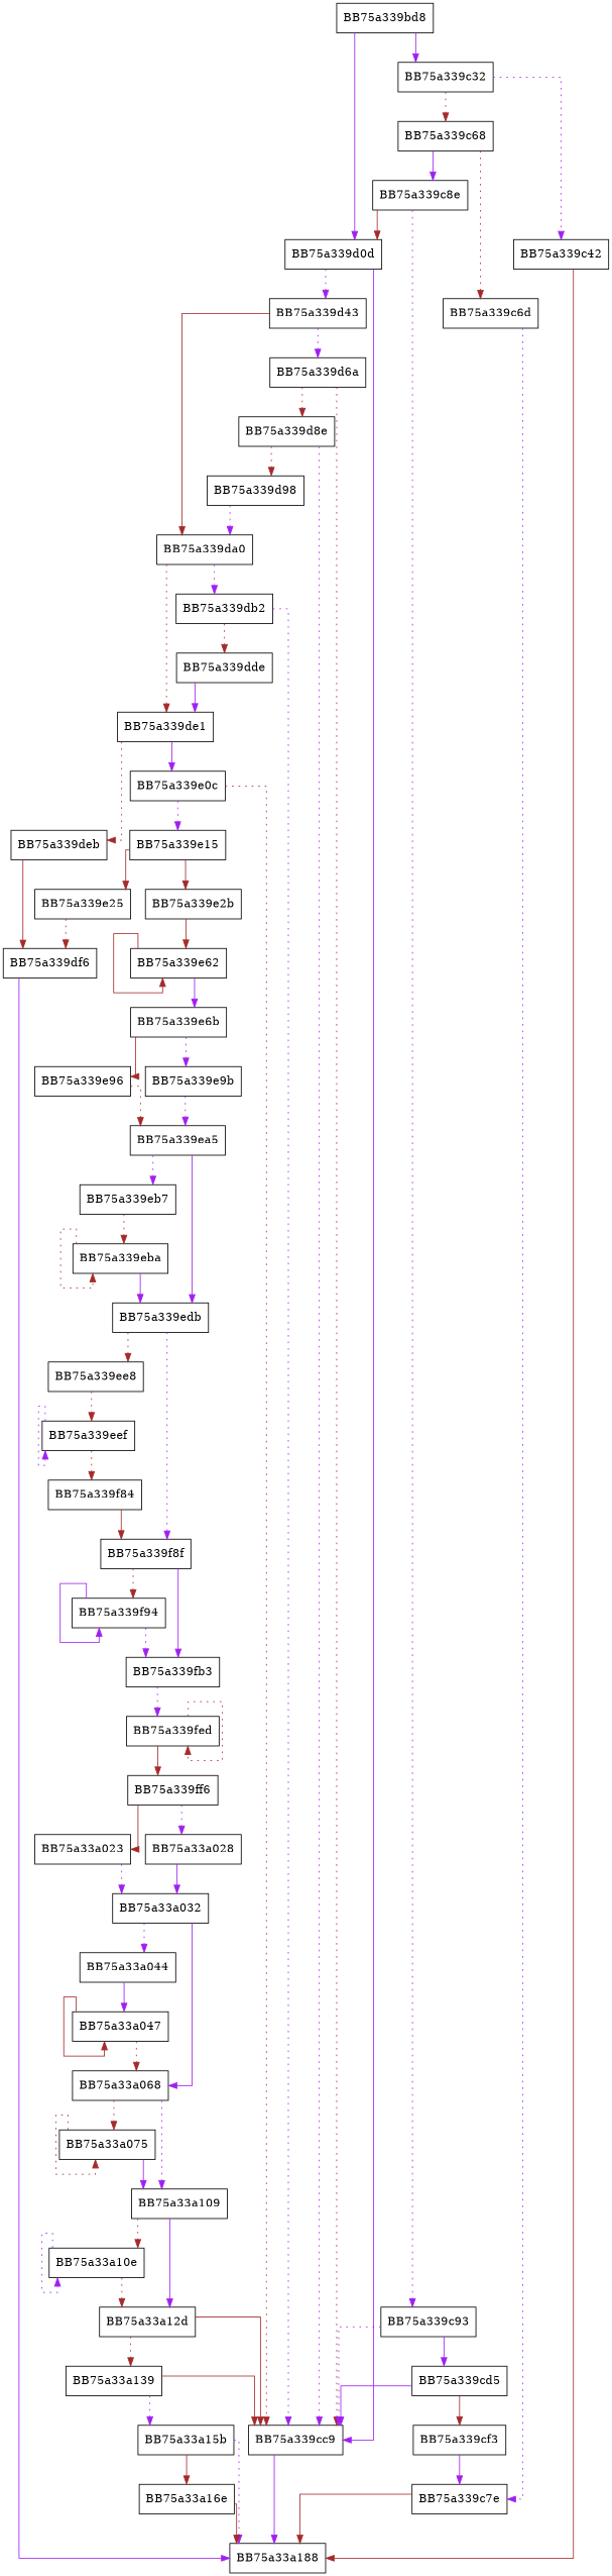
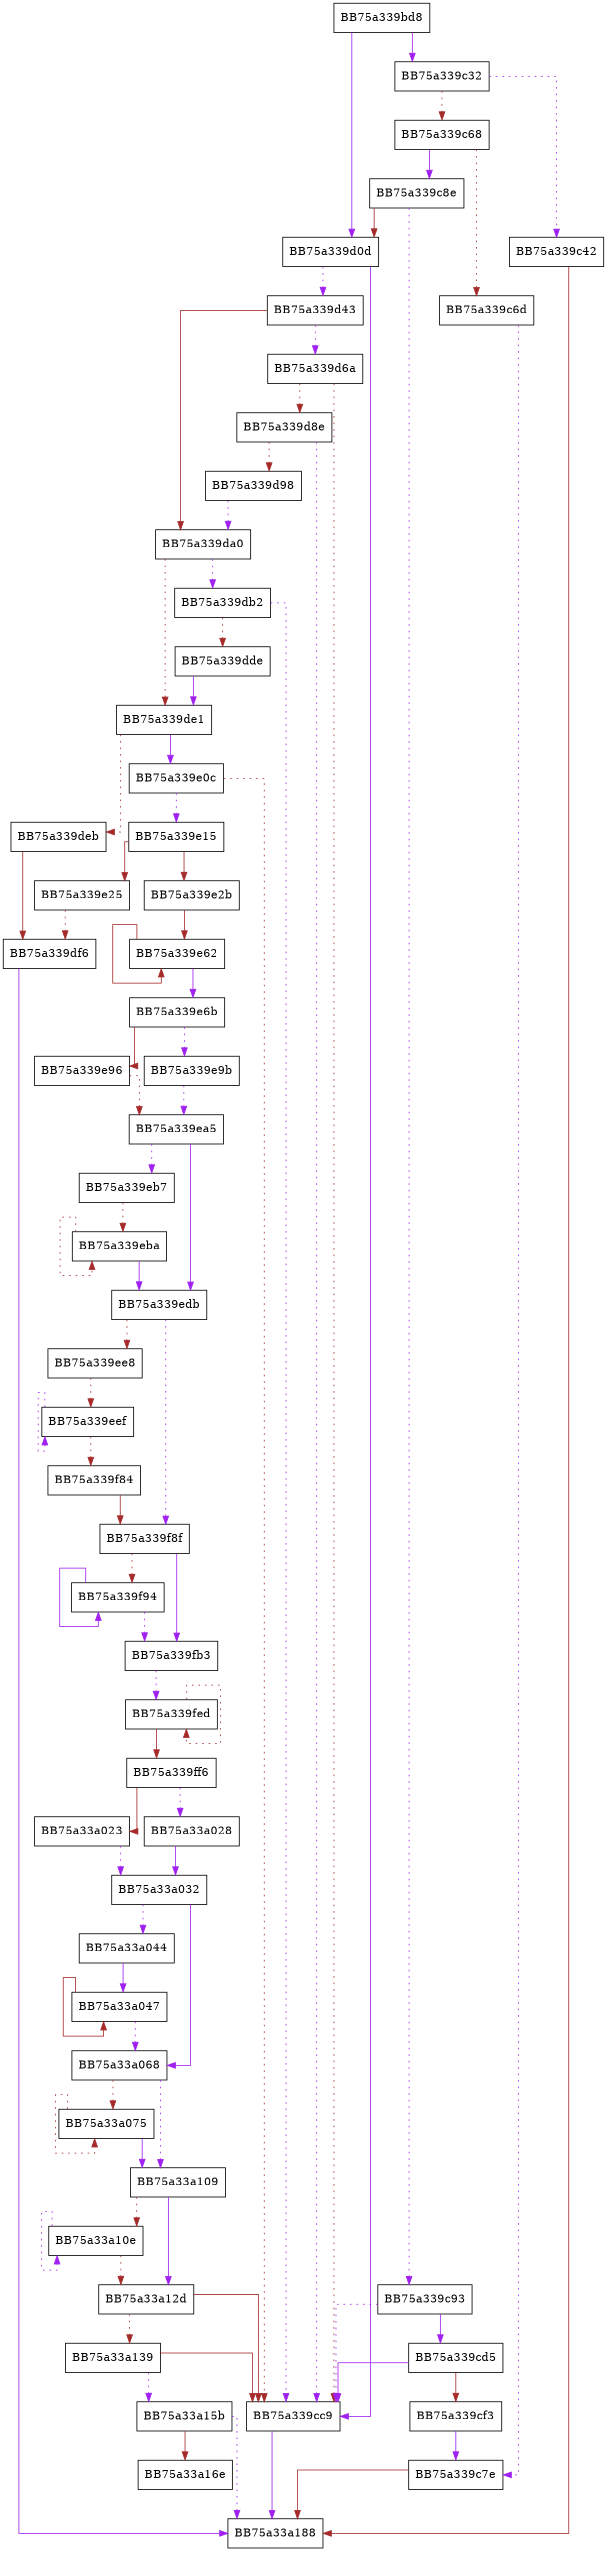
  digraph {
    splines=ortho
    node [shape=box]
    edge [color=purple style=dotted]
    BB75a339bd8
    BB75a339d0d
    BB75a339c32
    BB75a339cc9
    BB75a339d43
    BB75a339c68
    BB75a339c42
    BB75a33a188
    BB75a339da0
    BB75a339d6a
    BB75a339c8e
    BB75a339c6d
    BB75a339c93
    BB75a339c7e
    BB75a339cd5
    BB75a339cf3
    BB75a339de1
    BB75a339db2
    BB75a339d8e
    BB75a339e0c
    BB75a339deb
    BB75a339dde
    BB75a339d98
    BB75a339e15
    BB75a339df6
    BB75a339e2b
    BB75a339e25
    BB75a339e62
    BB75a339e6b
    BB75a339e9b
    BB75a339e96
    BB75a339ea5
    BB75a339edb
    BB75a339eb7
    BB75a339f8f
    BB75a339ee8
    BB75a339eba
    BB75a339fb3
    BB75a339f94
    BB75a339eef
    BB75a339fed
    BB75a339f84
    BB75a339ff6
    BB75a33a028
    BB75a33a023
    BB75a33a032
    BB75a33a068
    BB75a33a044
    BB75a33a109
    BB75a33a075
    BB75a33a047
    BB75a33a12d
    BB75a33a10e
    BB75a33a139
    BB75a33a15b
    BB75a33a16e
    BB75a339bd8 -> BB75a339d0d [style=solid]
    BB75a339bd8 -> BB75a339c32 [style=solid]
    BB75a339d0d -> BB75a339cc9 [style=solid]
    BB75a339d0d -> BB75a339d43
    BB75a339c32 -> BB75a339c68 [color=brown]
    BB75a339c32 -> BB75a339c42
    BB75a339cc9 -> BB75a33a188 [style=solid]
    BB75a339d43 -> BB75a339da0 [color=brown style=solid]
    BB75a339d43 -> BB75a339d6a
    BB75a339c68 -> BB75a339c8e [style=solid]
    BB75a339c68 -> BB75a339c6d [color=brown]
    BB75a339c42 -> BB75a33a188 [color=brown style=solid]
    BB75a339da0 -> BB75a339de1 [color=brown]
    BB75a339da0 -> BB75a339db2
    BB75a339d6a -> BB75a339cc9 [color=brown]
    BB75a339d6a -> BB75a339d8e [color=brown]
    BB75a339c8e -> BB75a339d0d [color=brown style=solid]
    BB75a339c8e -> BB75a339c93
    BB75a339c6d -> BB75a339c7e
    BB75a339c93 -> BB75a339cc9
    BB75a339c93 -> BB75a339cd5 [style=solid]
    BB75a339c7e -> BB75a33a188 [color=brown style=solid]
    BB75a339cd5 -> BB75a339cc9 [style=solid]
    BB75a339cd5 -> BB75a339cf3 [color=brown style=solid]
    BB75a339cf3 -> BB75a339c7e [style=solid]
    BB75a339de1 -> BB75a339e0c [style=solid]
    BB75a339de1 -> BB75a339deb [color=brown]
    BB75a339db2 -> BB75a339cc9
    BB75a339db2 -> BB75a339dde [color=brown]
    BB75a339d8e -> BB75a339cc9
    BB75a339d8e -> BB75a339d98 [color=brown]
    BB75a339e0c -> BB75a339cc9 [color=brown]
    BB75a339e0c -> BB75a339e15
    BB75a339deb -> BB75a339df6 [color=brown style=solid]
    BB75a339dde -> BB75a339de1 [style=solid]
    BB75a339d98 -> BB75a339da0
    BB75a339e15 -> BB75a339e2b [color=brown style=solid]
    BB75a339e15 -> BB75a339e25 [color=brown style=solid]
    BB75a339df6 -> BB75a33a188 [style=solid]
    BB75a339e2b -> BB75a339e62 [color=brown style=solid]
    BB75a339e25 -> BB75a339df6 [color=brown]
    BB75a339e62 -> BB75a339e62 [color=brown style=solid]
    BB75a339e62 -> BB75a339e6b [style=solid]
    BB75a339e6b -> BB75a339e9b
    BB75a339e6b -> BB75a339e96 [color=brown style=solid]
    BB75a339e9b -> BB75a339ea5
    BB75a339e96 -> BB75a339ea5 [color=brown]
    BB75a339ea5 -> BB75a339edb [style=solid]
    BB75a339ea5 -> BB75a339eb7
    BB75a339edb -> BB75a339f8f
    BB75a339edb -> BB75a339ee8 [color=brown]
    BB75a339eb7 -> BB75a339eba [color=brown]
    BB75a339f8f -> BB75a339fb3 [style=solid]
    BB75a339f8f -> BB75a339f94 [color=brown]
    BB75a339ee8 -> BB75a339eef [color=brown]
    BB75a339eba -> BB75a339edb [style=solid]
    BB75a339eba -> BB75a339eba [color=brown]
    BB75a339fb3 -> BB75a339fed
    BB75a339f94 -> BB75a339fb3
    BB75a339f94 -> BB75a339f94 [style=solid]
    BB75a339eef -> BB75a339eef
    BB75a339eef -> BB75a339f84 [color=brown]
    BB75a339fed -> BB75a339fed [color=brown]
    BB75a339fed -> BB75a339ff6 [color=brown style=solid]
    BB75a339f84 -> BB75a339f8f [color=brown style=solid]
    BB75a339ff6 -> BB75a33a028
    BB75a339ff6 -> BB75a33a023 [color=brown style=solid]
    BB75a33a028 -> BB75a33a032 [style=solid]
    BB75a33a023 -> BB75a33a032
    BB75a33a032 -> BB75a33a068 [style=solid]
    BB75a33a032 -> BB75a33a044
    BB75a33a068 -> BB75a33a109
    BB75a33a068 -> BB75a33a075 [color=brown]
    BB75a33a044 -> BB75a33a047 [style=solid]
    BB75a33a109 -> BB75a33a12d [style=solid]
    BB75a33a109 -> BB75a33a10e [color=brown]
    BB75a33a075 -> BB75a33a109 [style=solid]
    BB75a33a075 -> BB75a33a075 [color=brown]
-   BB75a33a047 -> BB75a33a068 [color=brown]
+   BB75a33a047 -> BB75a33a068
    BB75a33a047 -> BB75a33a047 [color=brown style=solid]
    BB75a33a12d -> BB75a339cc9 [color=brown style=solid]
    BB75a33a12d -> BB75a33a139 [color=brown]
    BB75a33a10e -> BB75a33a12d [color=brown]
    BB75a33a10e -> BB75a33a10e
    BB75a33a139 -> BB75a339cc9 [color=brown style=solid]
    BB75a33a139 -> BB75a33a15b
    BB75a33a15b -> BB75a33a188
    BB75a33a15b -> BB75a33a16e [color=brown style=solid]
-   BB75a33a16e -> BB75a33a188 [color=brown style=solid]
  }
